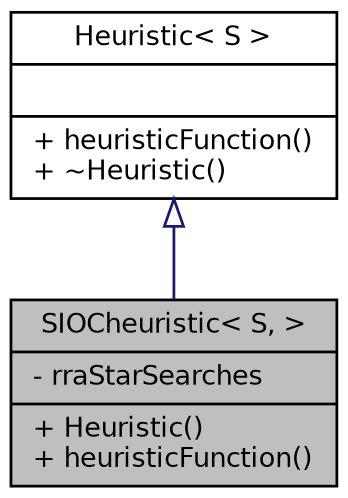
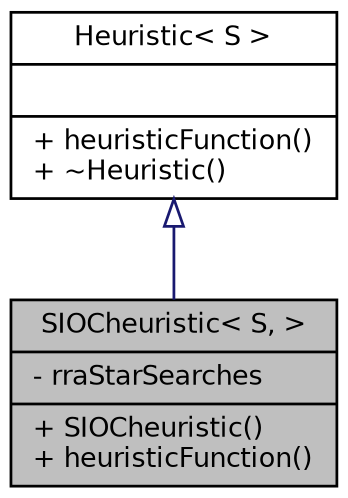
  digraph {
    node [color=black fontname=Helvetica fontsize=10 shape=record style=filled]
-   n1 [fillcolor=grey75 fontcolor=black height=0.2 label="{SIOCheuristic\< S, \>\n|- rraStarSearches\l|+ Heuristic()\l+ heuristicFunction()\l}" width=0.4]
+   n1 [fillcolor=grey75 fontcolor=black height=0.2 label="{SIOCheuristic\< S, \>\n|- rraStarSearches\l|+ SIOCheuristic()\l+ heuristicFunction()\l}" width=0.4]
    n2 [fillcolor=white height=0.2 label="{Heuristic\< S \>\n||+ heuristicFunction()\l+ ~Heuristic()\l}" width=0.4]
    n2 -> n1 [arrowtail=onormal color=midnightblue dir=back fontname=Helvetica fontsize=10 labelfontname=Helvetica labelfontsize=10 style=solid]
  }
